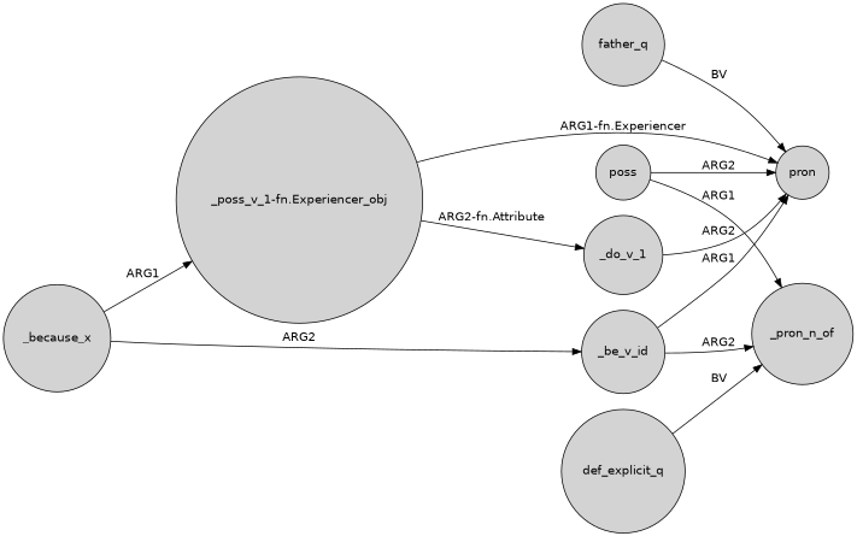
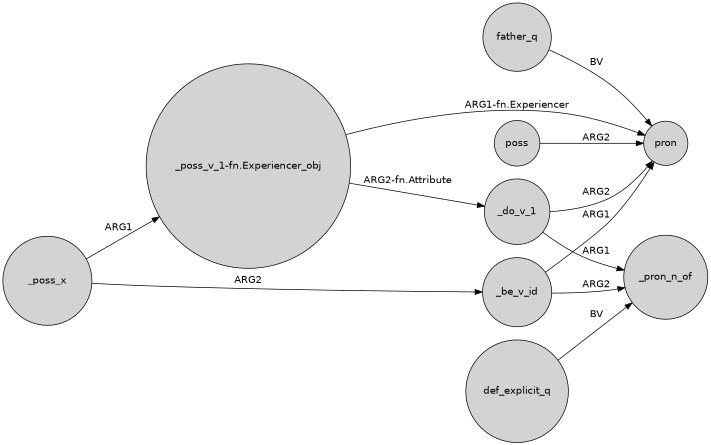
  digraph {
    fontname="DejaVu Sans"
    rankdir=LR
    node [fontname="DejaVu Sans" shape=circle style=filled]
    edge [fontname="DejaVu Sans"]
    n1 [label=_pron_n_of]
    poss
    pron
    n4 [label="_poss_v_1-fn.Experiencer_obj"]
-   _because_x
+   _because_x [label=_poss_x]
    _be_v_id
    _do_v_1
    def_explicit_q
    n9 [label=father_q]
-   poss -> n1 [label=ARG1]
+   _do_v_1 -> n1 [label=ARG1]
    poss -> pron [label=ARG2]
    n4 -> pron [label="ARG1-fn.Experiencer"]
    n4 -> _do_v_1 [label="ARG2-fn.Attribute"]
    _because_x -> n4 [label=ARG1]
    _because_x -> _be_v_id [label=ARG2]
    _be_v_id -> n1 [label=ARG2]
    _be_v_id -> pron [label=ARG1]
    _do_v_1 -> pron [label=ARG2]
    def_explicit_q -> n1 [label=BV]
    n9 -> pron [label=BV]
  }
